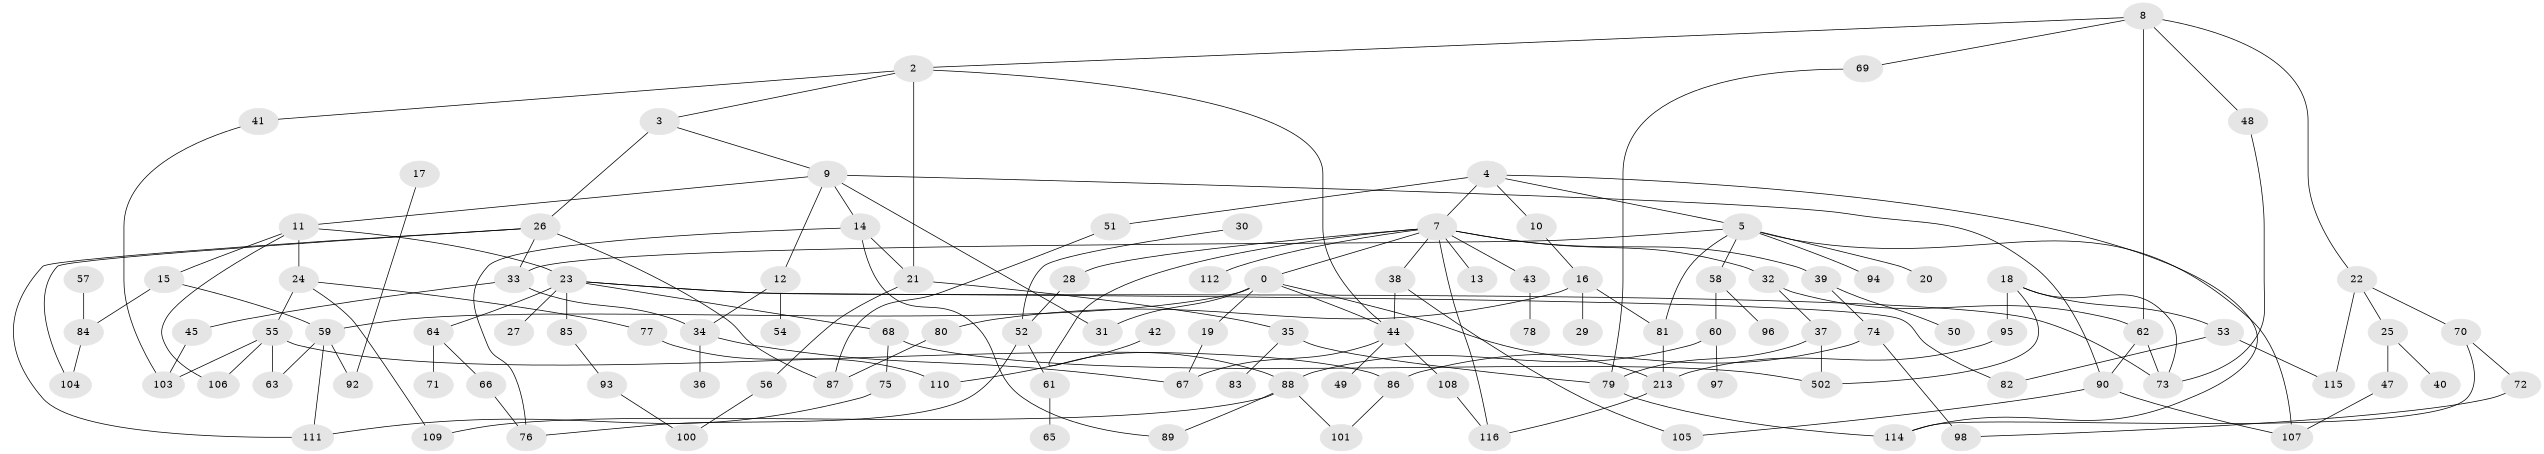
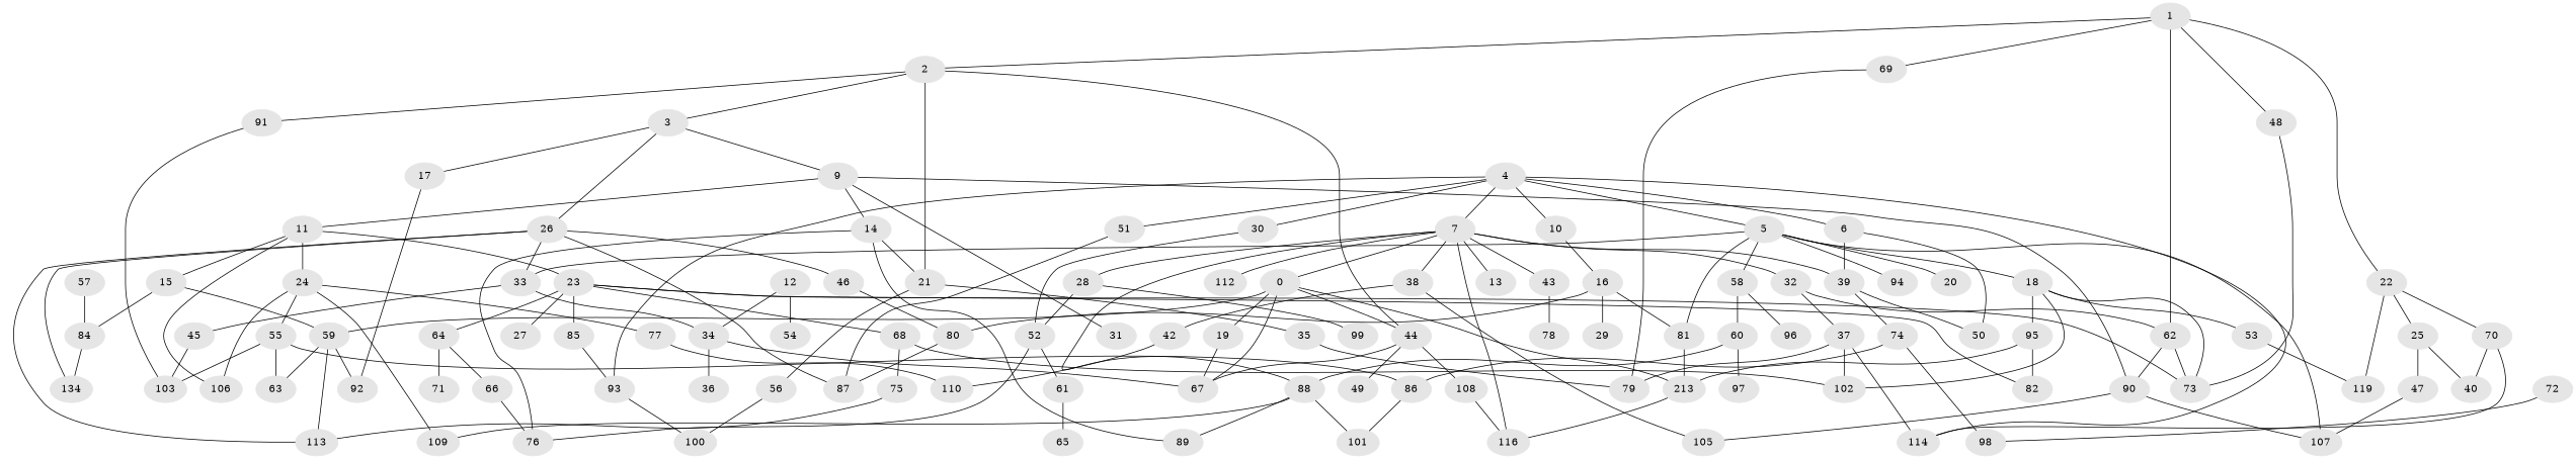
  graph {
    node [color=gray90 style=filled]
-   1 [label=8]
+   1
    2
    22
    48
    62
    69
    3
    21
    44
-   91 [label=41]
+   91
    25
    70
-   115
+   115 [label=119]
    73
    90
    79
    9
    17
    26
    4
    5
+   6
    7
    10
    30
    51
    93
    114
    35
    56
    67
    49
    108
    103
    31
    11
    12
    14
    92
    33
+   46
    87
-   104
-   111
+   104 [label=134]
+   111 [label=113]
    18
    20
    58
    81
    94
    107
    39
    50
    n53 [label=0]
    13
    28
    32
    38
    43
    88
    112
    116
    16
    52
    100
    53
    95
-   102 [label=502]
+   102
    34
    45
    60
    96
    n72 [label=213]
    74
    19
    59
+   99
    37
    42
    105
    78
    89
    109
    101
    63
    15
    23
    24
    106
    54
    76
    29
    80
    84
    27
    64
    68
    82
    85
    55
    77
    36
-   83
    40
    47
    72
    66
    71
    75
    86
    110
    61
    98
    57
    97
    65
    1 -- 2
    1 -- 22
    1 -- 48
    1 -- 62
    1 -- 69
    2 -- 3
    2 -- 21
    2 -- 44
    2 -- 91
    22 -- 25
    22 -- 70
    22 -- 115
    48 -- 73
    62 -- 73
    62 -- 90
    69 -- 79
    3 -- 9
+   3 -- 17
    3 -- 26
    21 -- 35
    21 -- 56
    44 -- 67
    44 -- 49
    44 -- 108
    91 -- 103
    25 -- 40
    25 -- 47
    70 -- 114
-   70 -- 72
+   70 -- 40
    90 -- 107
    90 -- 105
-   79 -- 114
+   37 -- 114
    9 -- 90
    9 -- 31
    9 -- 11
-   9 -- 12
    9 -- 14
    17 -- 92
    26 -- 33
+   26 -- 46
    26 -- 87
    26 -- 104
    26 -- 111
    4 -- 5
+   4 -- 6
    4 -- 7
    4 -- 10
+   4 -- 30
    4 -- 51
+   4 -- 93
    4 -- 114
    5 -- 33
+   5 -- 18
    5 -- 20
    5 -- 58
    5 -- 81
    5 -- 94
    5 -- 107
+   6 -- 39
+   6 -- 50
    7 -- 39
    7 -- n53
    7 -- 13
    7 -- 28
    7 -- 32
    7 -- 38
    7 -- 43
    7 -- 88
    7 -- 112
    7 -- 116
    10 -- 16
    30 -- 52
    51 -- 87
    93 -- 100
    35 -- 79
-   35 -- 83
    56 -- 100
    108 -- 116
    11 -- 15
    11 -- 23
    11 -- 24
    11 -- 106
    12 -- 34
    12 -- 54
    14 -- 21
    14 -- 89
    14 -- 76
    33 -- 34
    33 -- 45
+   46 -- 80
    18 -- 73
    18 -- 53
    18 -- 95
    18 -- 102
    58 -- 60
    58 -- 96
    81 -- n72
    39 -- 50
    39 -- 74
    n53 -- 44
-   n53 -- 31
+   n53 -- 67
    n53 -- n72
    n53 -- 19
    n53 -- 59
    28 -- 52
+   28 -- 99
    32 -- 62
    32 -- 37
-   38 -- 44
+   38 -- 42
    38 -- 105
    43 -- 78
    88 -- 89
    88 -- 109
    88 -- 101
    16 -- 81
    16 -- 29
    16 -- 80
    52 -- 76
    52 -- 61
    53 -- 115
-   53 -- 82
+   95 -- 82
    95 -- n72
    34 -- 67
    34 -- 36
    45 -- 103
    60 -- 88
    60 -- 97
    n72 -- 116
    74 -- 86
    74 -- 98
    19 -- 67
    59 -- 92
    59 -- 111
    59 -- 63
    37 -- 79
    37 -- 102
    42 -- 110
    15 -- 59
    15 -- 84
    23 -- 73
    23 -- 27
    23 -- 64
    23 -- 68
    23 -- 82
    23 -- 85
    24 -- 109
    24 -- 55
    24 -- 77
    80 -- 87
    84 -- 104
    64 -- 66
    64 -- 71
    68 -- 102
    68 -- 75
    85 -- 93
    55 -- 103
    55 -- 63
-   55 -- 106
+   24 -- 106
    55 -- 86
    77 -- 110
    47 -- 107
    72 -- 98
    66 -- 76
    75 -- 111
    86 -- 101
    61 -- 65
    57 -- 84
  }
